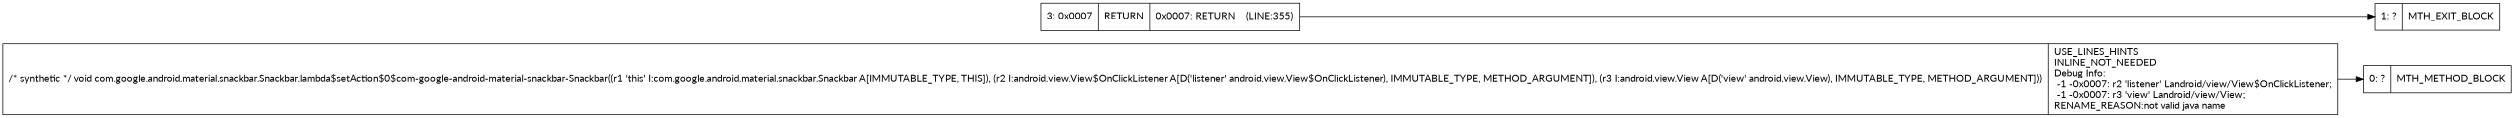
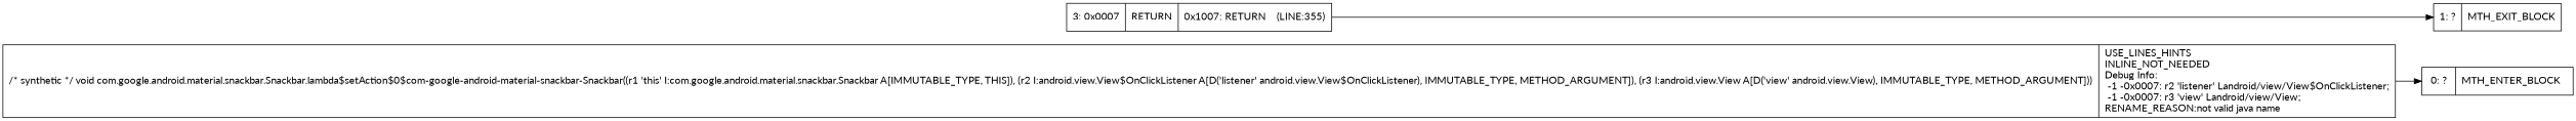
  digraph {
    fontname=Lato
    rankdir=LR
    node [fontname=Lato shape=record]
    edge [fontname=Lato]
-   n1 [label="{0\:\ ?|MTH_METHOD_BLOCK\l}"]
-   n2 [label="{3\:\ 0x0007|RETURN\l|0x0007: RETURN    (LINE:355)\l}"]
+   n1 [label="{0\:\ ?|MTH_ENTER_BLOCK\l}"]
+   n2 [label="{3\:\ 0x0007|RETURN\l|0x1007: RETURN    (LINE:355)\l}"]
    n3 [label="{1\:\ ?|MTH_EXIT_BLOCK\l}"]
    n4 [label="{\/* synthetic *\/ void com.google.android.material.snackbar.Snackbar.lambda$setAction$0$com\-google\-android\-material\-snackbar\-Snackbar((r1 'this' I:com.google.android.material.snackbar.Snackbar A[IMMUTABLE_TYPE, THIS]), (r2 I:android.view.View$OnClickListener A[D('listener' android.view.View$OnClickListener), IMMUTABLE_TYPE, METHOD_ARGUMENT]), (r3 I:android.view.View A[D('view' android.view.View), IMMUTABLE_TYPE, METHOD_ARGUMENT]))  | USE_LINES_HINTS\lINLINE_NOT_NEEDED\lDebug Info:\l  \-1 \-0x0007: r2 'listener' Landroid\/view\/View$OnClickListener;\l  \-1 \-0x0007: r3 'view' Landroid\/view\/View;\lRENAME_REASON:not valid java name\l}"]
    n2 -> n3
    n4 -> n1
  }
